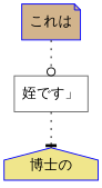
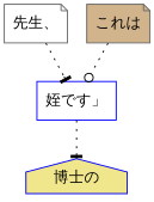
  digraph {
    node [color=gray40 fillcolor=white shape=note style=filled]
    edge [arrowhead=tee style=dotted]
-   n2 [label="姪です」" shape=box]
+   n1 [label="先生、"]
+   n2 [color=blue label="姪です」" shape=box]
    n3 [color=blue fillcolor=khaki label="博士の" shape=house]
-   n4 [color=blue fillcolor=tan label="これは"]
+   n4 [fillcolor=tan label="これは"]
+   n1 -> n2
    n2 -> n3
    n4 -> n2 [arrowhead=odot]
  }
